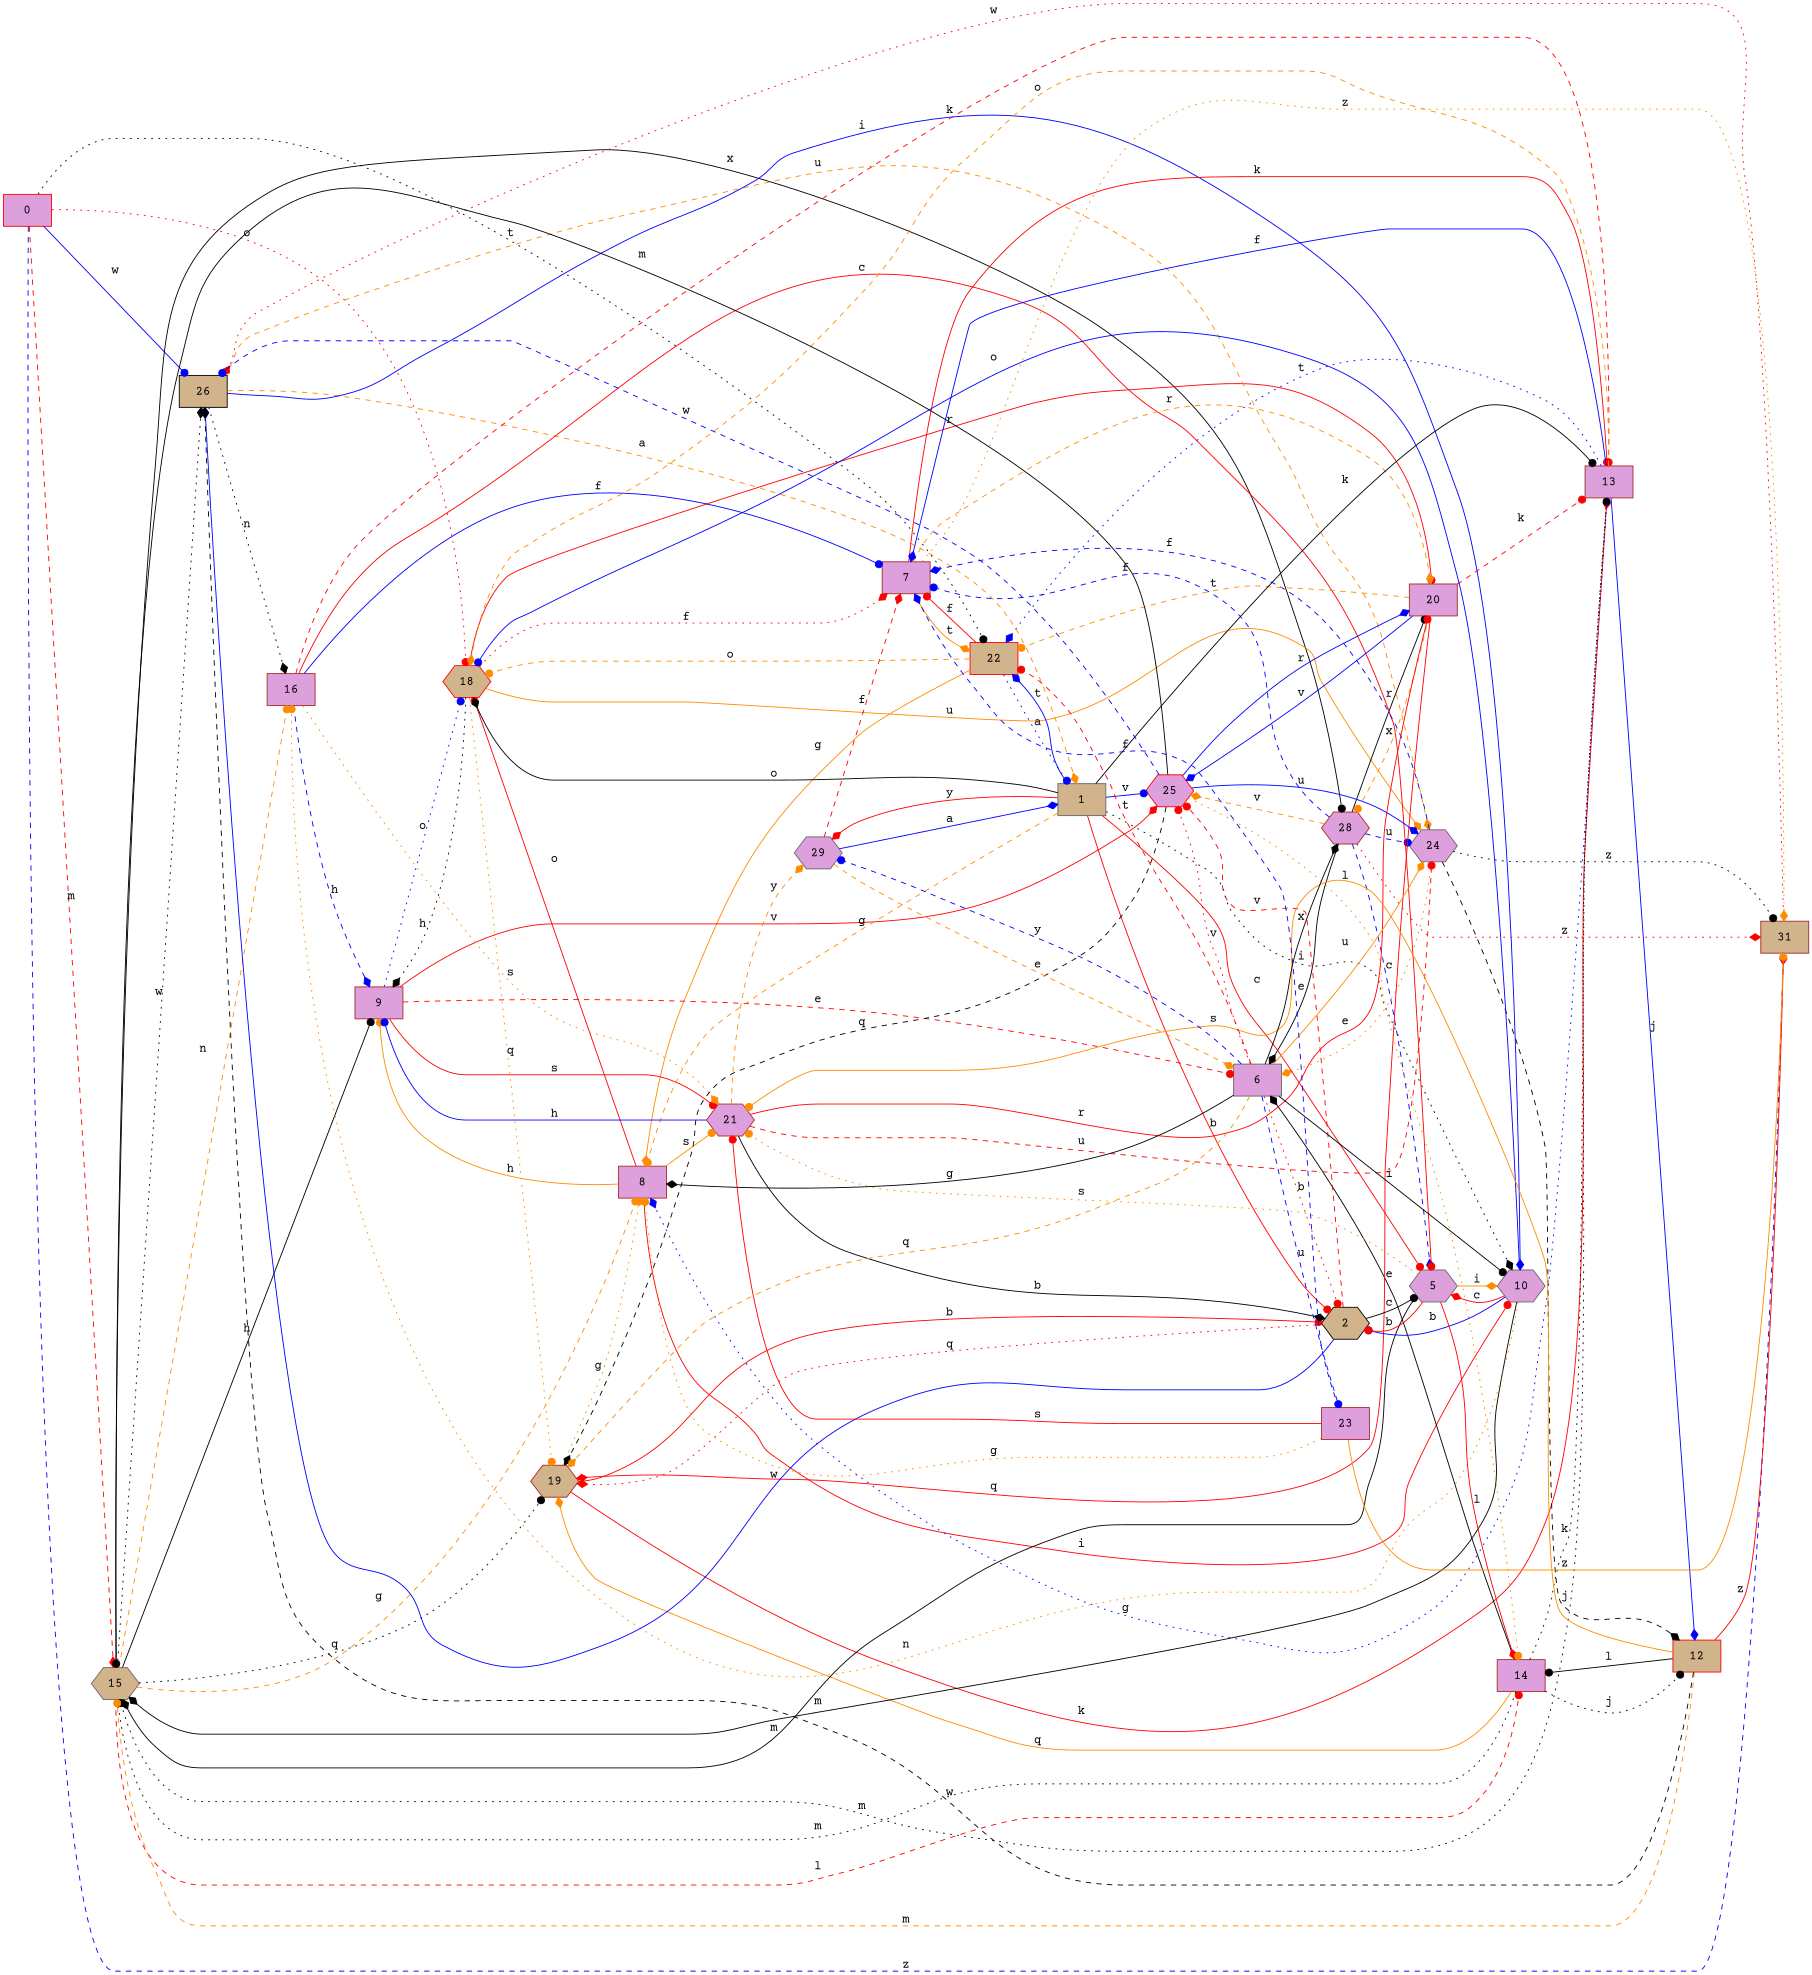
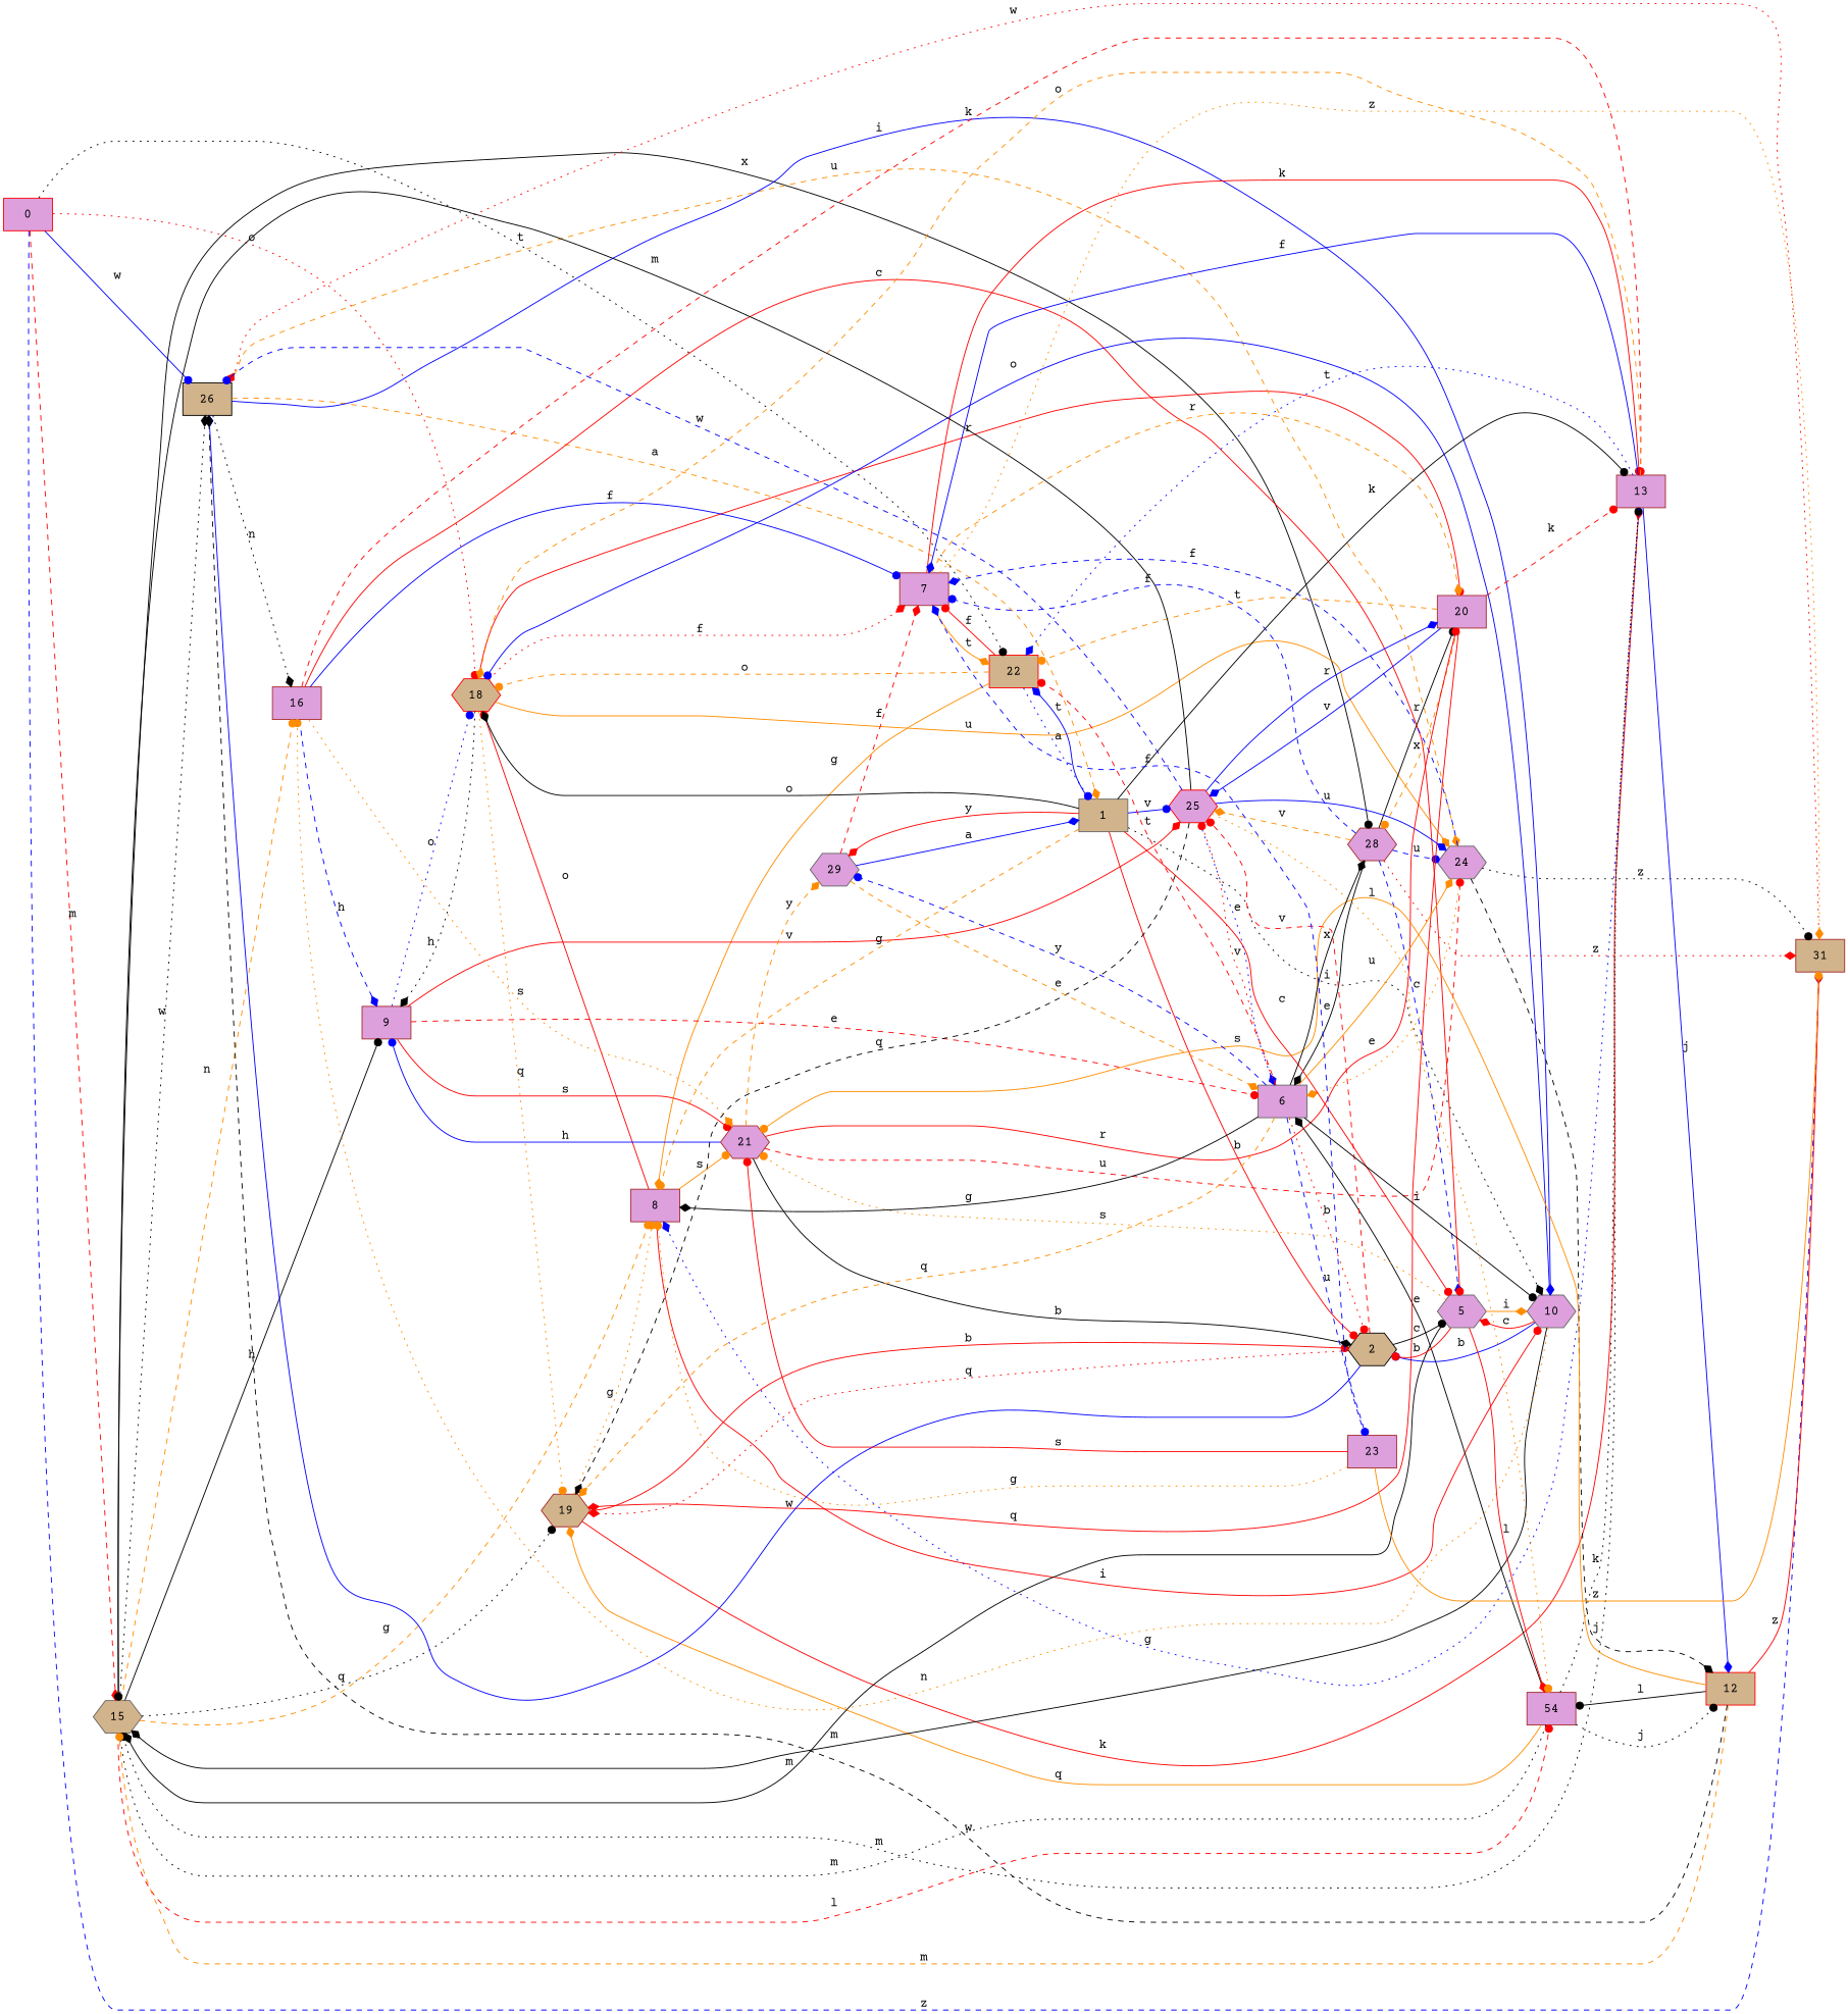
  strict digraph {
    fontname="Courier Prime"
    rankdir=LR
    node [color=brown fillcolor=plum fontname="Courier Prime" shape=box style=filled]
    edge [arrowhead=dot color=red fontname="Courier Prime" style=solid]
    0 [color=red]
    15 [color=gray40 fillcolor=tan shape=hexagon]
    18 [color=red fillcolor=tan shape=hexagon]
    22 [color=red fillcolor=tan]
    26 [color=black fillcolor=tan]
    31 [fillcolor=tan]
    8
    19 [fillcolor=tan shape=hexagon]
-   14
+   14 [label=54]
    28 [shape=hexagon]
    9
    16
    24 [color=gray40 shape=hexagon]
    7
    20
    1 [color=gray40 fillcolor=tan]
    10 [color=gray40 shape=hexagon]
    2 [color=black fillcolor=tan shape=hexagon]
    5 [color=gray40 shape=hexagon]
    13
    25 [color=red shape=hexagon]
    29 [color=gray40 shape=hexagon]
    21 [shape=hexagon]
    12 [color=red fillcolor=tan]
    6 [color=gray40]
    23
    0 -> 15 [arrowhead=diamond label=m style=dashed]
    0 -> 18 [label=o style=dotted]
    0 -> 22 [color=black label=t style=dotted]
    0 -> 26 [color=blue label=w]
    0 -> 31 [arrowhead=diamond color=blue label=z style=dashed]
    15 -> 26 [arrowhead=diamond color=black label=w style=dotted]
    15 -> 8 [color=darkorange label=g style=dashed]
    15 -> 19 [color=black label=q style=dotted]
    15 -> 14 [label=l style=dashed]
    15 -> 28 [color=black label=x]
    15 -> 9 [color=black label=h]
    15 -> 16 [color=darkorange label=n style=dashed]
    18 -> 19 [color=darkorange label=q style=dotted]
    18 -> 9 [arrowhead=diamond color=black label=h style=dotted]
    18 -> 24 [arrowhead=diamond color=darkorange label=u]
    18 -> 7 [arrowhead=diamond label=f style=dotted]
    18 -> 20 [label=r]
    22 -> 18 [color=darkorange label=o style=dashed]
    22 -> 8 [arrowhead=diamond color=darkorange label=g]
    22 -> 7 [label=f]
    22 -> 1 [color=blue label=a style=dotted]
    26 -> 16 [arrowhead=diamond color=black label=n style=dotted]
    26 -> 24 [arrowhead=diamond color=darkorange label=u style=dashed]
    26 -> 1 [arrowhead=diamond color=darkorange label=a style=dashed]
    26 -> 10 [arrowhead=diamond color=blue label=i]
    31 -> 26 [arrowhead=diamond label=w style=dotted]
    8 -> 18 [label=o]
-   8 -> 9 [color=darkorange label=h]
    8 -> 10 [label=i]
    8 -> 21 [color=darkorange label=s]
    19 -> 8 [color=darkorange label=g style=dotted]
    19 -> 2 [label=b]
    19 -> 13 [arrowhead=diamond label=k]
    14 -> 15 [color=black label=m style=dotted]
    14 -> 19 [arrowhead=diamond color=darkorange label=q]
    14 -> 13 [color=black label=k style=dotted]
    14 -> 12 [color=black label=j style=dotted]
    14 -> 6 [arrowhead=diamond color=black label=e]
    28 -> 31 [arrowhead=diamond label=z style=dotted]
    28 -> 24 [color=blue label=u style=dashed]
    28 -> 7 [color=blue label=f style=dashed]
    28 -> 20 [color=black label=r]
    28 -> 5 [arrowhead=diamond color=blue label=c style=dashed]
    28 -> 25 [arrowhead=diamond color=darkorange label=v style=dashed]
    28 -> 6 [arrowhead=diamond color=black label=e]
    9 -> 18 [color=blue label=o style=dotted]
    9 -> 25 [arrowhead=diamond label=v]
    9 -> 21 [label=s]
    9 -> 6 [label=e style=dashed]
    16 -> 9 [arrowhead=diamond color=blue label=h style=dashed]
    16 -> 7 [color=blue label=f]
    16 -> 5 [label=c]
    16 -> 13 [label=k style=dashed]
    16 -> 21 [arrowhead=diamond color=darkorange label=s style=dotted]
    24 -> 31 [color=black label=z style=dotted]
    24 -> 7 [arrowhead=diamond color=blue label=f style=dashed]
    24 -> 12 [arrowhead=diamond color=black label=j style=dashed]
    24 -> 6 [arrowhead=diamond color=darkorange label=e style=dotted]
    7 -> 22 [arrowhead=diamond color=darkorange label=t]
    7 -> 31 [arrowhead=diamond color=darkorange label=z style=dotted]
    7 -> 20 [arrowhead=diamond color=darkorange label=r style=dashed]
    7 -> 13 [label=k]
    20 -> 22 [color=darkorange label=t style=dashed]
    20 -> 19 [arrowhead=diamond label=q]
    20 -> 28 [color=darkorange label=x style=dashed]
    20 -> 13 [label=k style=dashed]
    20 -> 25 [arrowhead=diamond color=blue label=v]
    1 -> 18 [arrowhead=diamond color=black label=o]
    1 -> 22 [arrowhead=diamond color=blue label=t]
    1 -> 8 [color=darkorange label=g style=dashed]
    1 -> 10 [arrowhead=diamond color=black label=i style=dotted]
    1 -> 2 [label=b]
    1 -> 5 [label=c]
    1 -> 13 [color=black label=k]
    1 -> 25 [color=blue label=v]
    1 -> 29 [arrowhead=diamond label=y]
    10 -> 15 [arrowhead=diamond color=black label=m]
    10 -> 18 [color=blue label=o]
    10 -> 16 [color=darkorange label=n style=dotted]
    10 -> 2 [color=blue label=b]
    10 -> 5 [arrowhead=diamond label=c]
    2 -> 26 [arrowhead=diamond color=blue label=w]
    2 -> 19 [arrowhead=diamond label=q style=dotted]
    2 -> 5 [color=black label=c]
    2 -> 25 [label=v style=dashed]
    5 -> 15 [arrowhead=diamond color=black label=m]
    5 -> 14 [arrowhead=diamond label=l]
    5 -> 10 [arrowhead=diamond color=darkorange label=i]
    5 -> 2 [label=b]
    5 -> 21 [color=darkorange label=s style=dotted]
    13 -> 15 [color=black label=m style=dotted]
    13 -> 18 [arrowhead=diamond color=darkorange label=o style=dashed]
    13 -> 22 [arrowhead=diamond color=blue label=t style=dotted]
    13 -> 8 [arrowhead=diamond color=blue label=g style=dotted]
    13 -> 7 [arrowhead=diamond color=blue label=f]
    13 -> 12 [arrowhead=diamond color=blue label=j]
    25 -> 15 [color=black label=m]
    25 -> 26 [color=blue label=w style=dashed]
    25 -> 19 [arrowhead=diamond color=black label=q style=dashed]
    25 -> 14 [color=darkorange label=l style=dotted]
    25 -> 24 [arrowhead=diamond color=blue label=u]
    25 -> 20 [arrowhead=diamond color=blue label=r]
+   25 -> 6 [arrowhead=diamond color=blue label=e style=dotted]
    29 -> 7 [arrowhead=diamond label=f style=dashed]
    29 -> 1 [arrowhead=diamond color=blue label=a]
    29 -> 6 [arrowhead=diamond color=darkorange label=e style=dashed]
    21 -> 9 [color=blue label=h]
    21 -> 24 [label=u style=dashed]
    21 -> 20 [label=r]
    21 -> 2 [arrowhead=diamond color=black label=b]
    21 -> 29 [arrowhead=diamond color=darkorange label=y style=dashed]
    12 -> 15 [color=darkorange label=m style=dashed]
    12 -> 26 [arrowhead=diamond color=black label=w style=dashed]
    12 -> 31 [arrowhead=diamond label=z]
    12 -> 14 [color=black label=l]
    12 -> 21 [color=darkorange label=s]
    6 -> 22 [label=t style=dashed]
    6 -> 8 [arrowhead=diamond color=black label=g]
    6 -> 19 [arrowhead=diamond color=darkorange label=q style=dashed]
    6 -> 28 [arrowhead=diamond color=black label=x]
    6 -> 24 [arrowhead=diamond color=darkorange label=u]
    6 -> 10 [color=black label=i]
    6 -> 2 [label=b style=dotted]
    6 -> 25 [label=v style=dotted]
    6 -> 29 [color=blue label=y style=dashed]
    6 -> 23 [color=blue label=u style=dashed]
    23 -> 31 [color=darkorange label=z]
    23 -> 8 [color=darkorange label=g style=dotted]
    23 -> 7 [arrowhead=diamond color=blue label=f style=dashed]
    23 -> 21 [label=s]
  }
